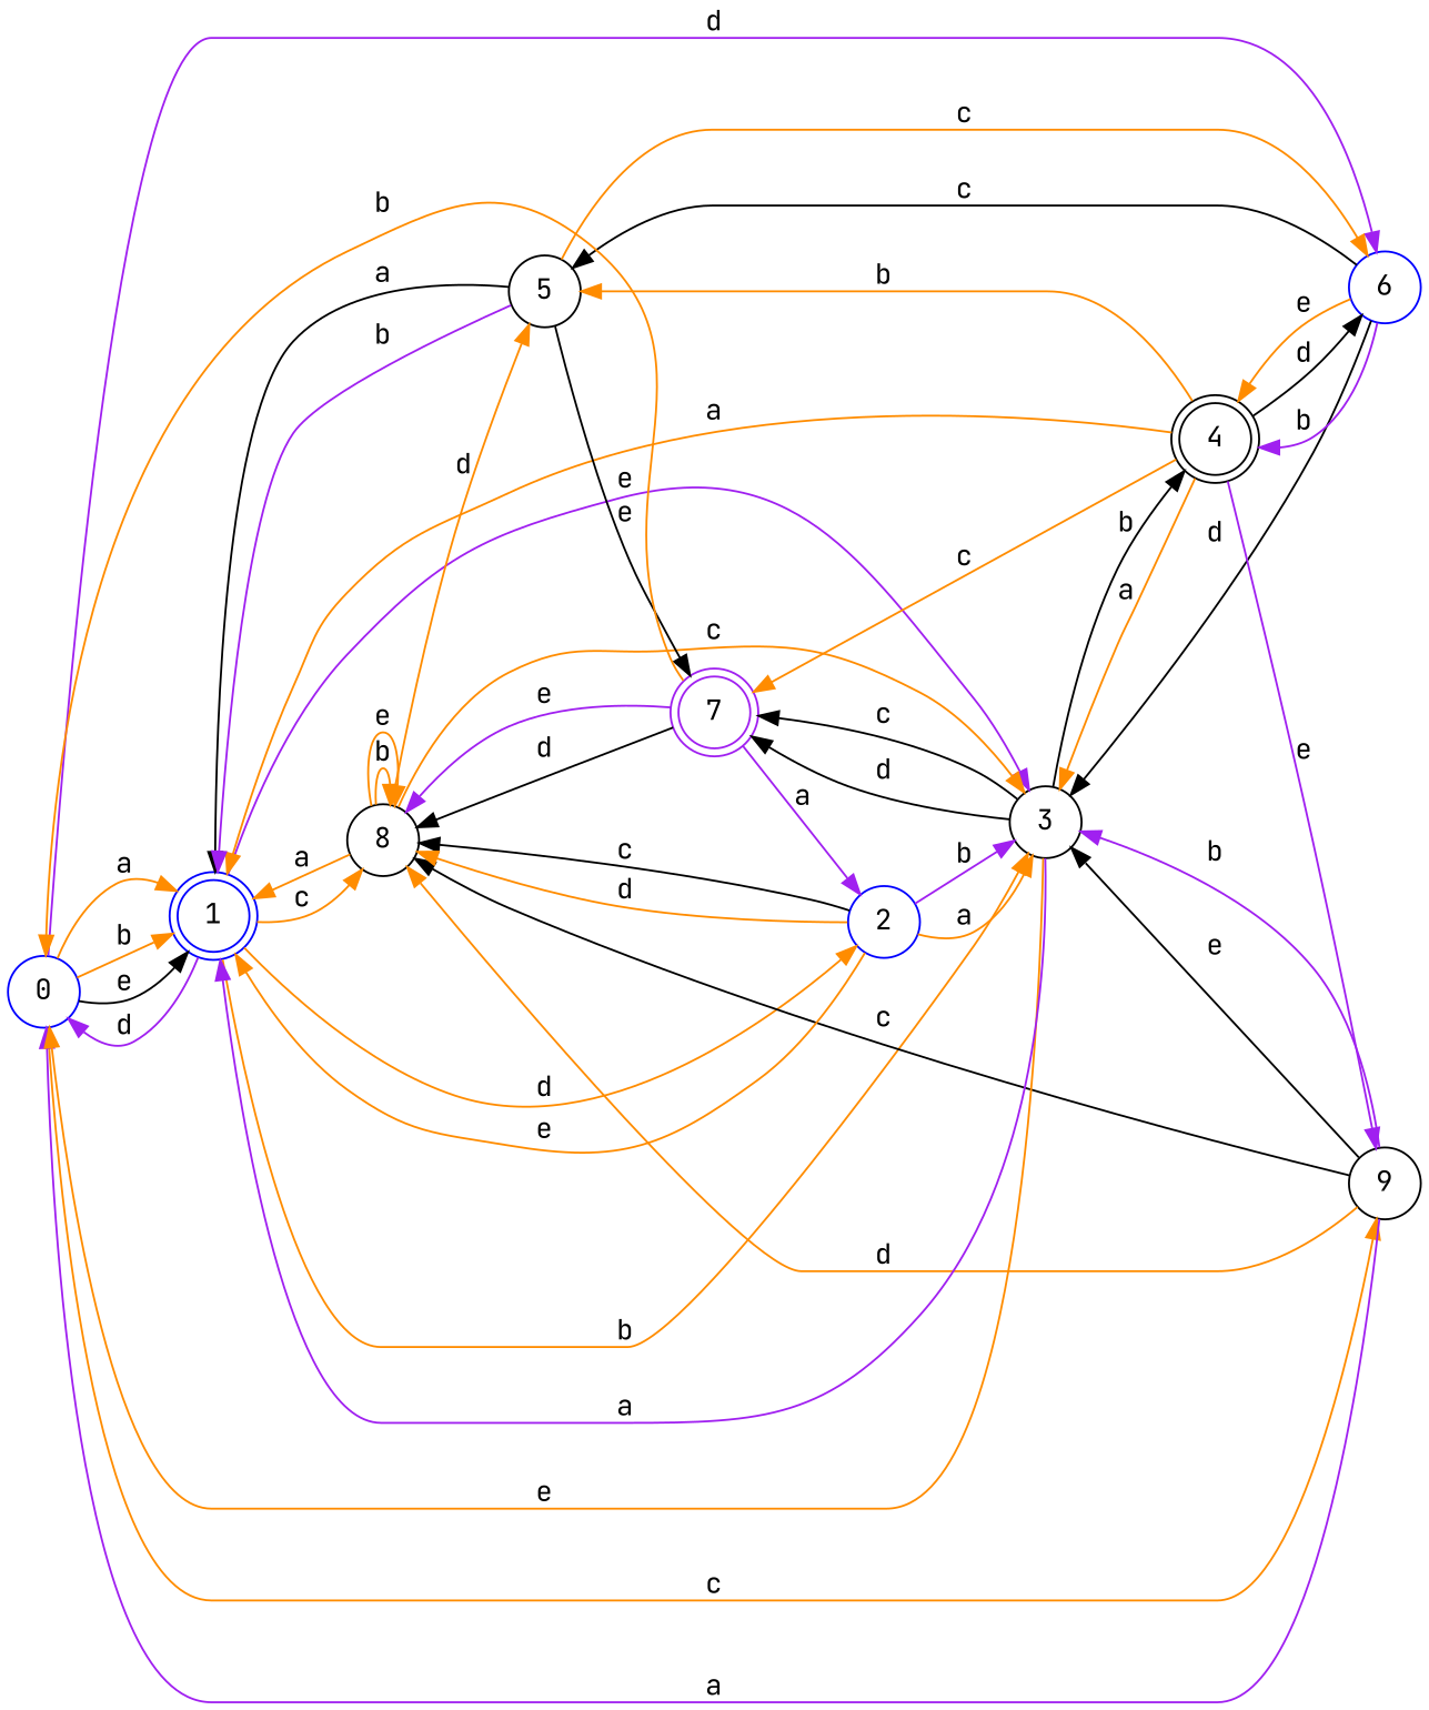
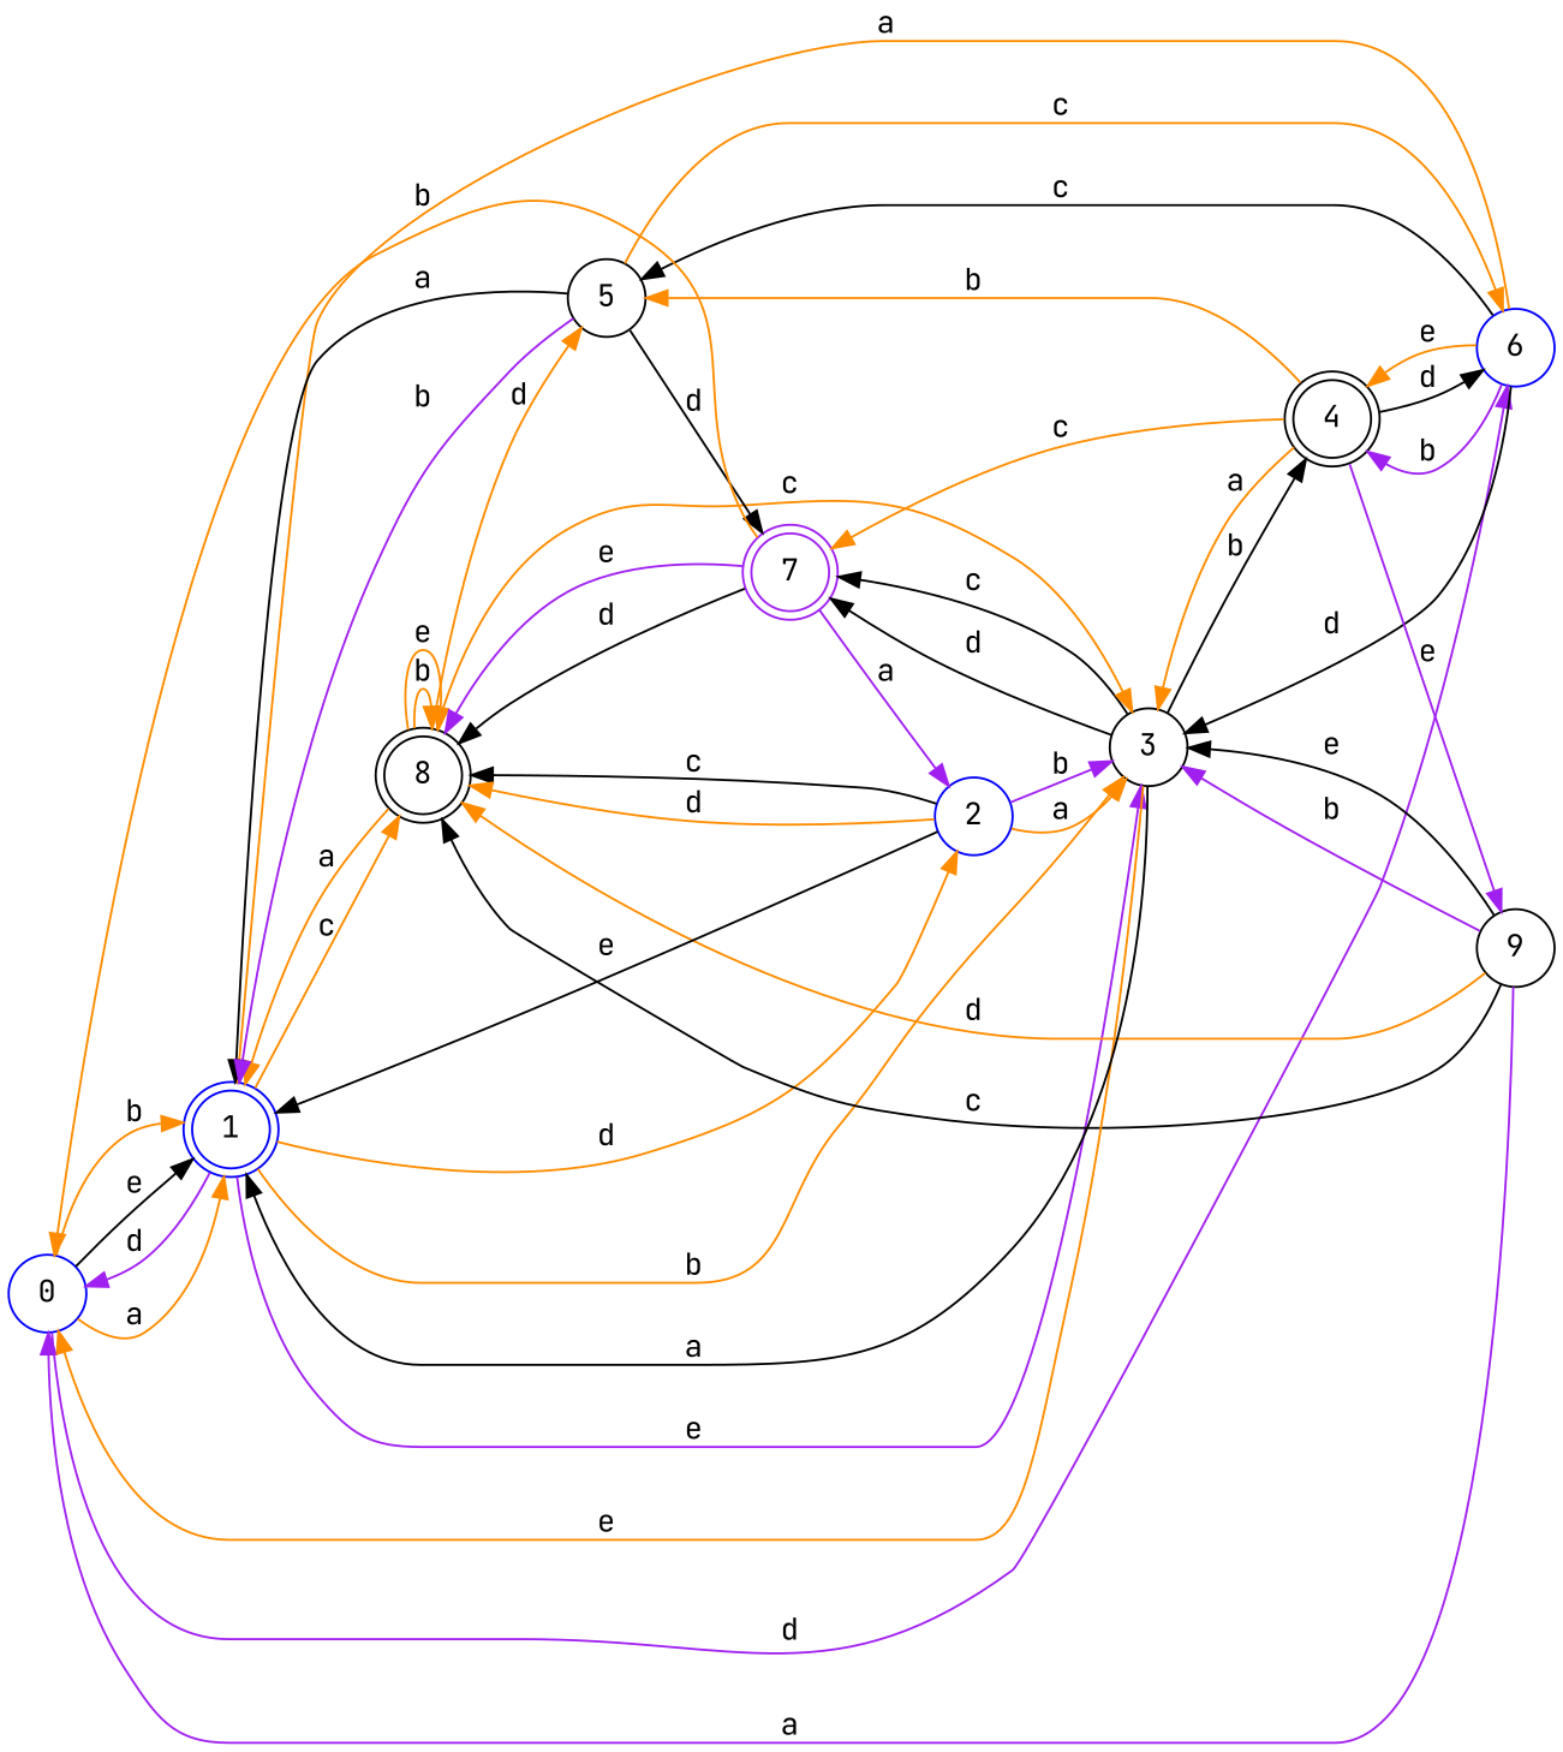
  digraph {
    fontname="JetBrains Mono"
    rankdir=LR
    node [color=black fillcolor=white fontname="JetBrains Mono" shape=circle style=filled]
    edge [color=darkorange fontname="JetBrains Mono"]
    n1 [color=blue label=0]
    n2 [color=blue label=1 shape=doublecircle style="rounded,filled"]
    n3 [color=blue label=6]
    n4 [label=9]
    n5 [color=blue label=2]
    n6 [label=3]
-   n7 [label=8]
+   n7 [label=8 shape=doublecircle]
    n8 [label=4 shape=doublecircle style="rounded,filled"]
    n9 [label=5]
    n10 [color=purple label=7 shape=doublecircle style="rounded,filled"]
    n1 -> n2 [label=a]
    n1 -> n2 [label=b]
    n1 -> n2 [color=black label=e]
    n1 -> n3 [color=purple label=d]
-   n1 -> n4 [label=c]
    n2 -> n1 [color=purple label=d]
    n2 -> n5 [label=d]
    n2 -> n6 [label=b]
    n2 -> n6 [color=purple label=e]
    n2 -> n7 [label=c]
-   n8 -> n2 [label=a]
+   n3 -> n2 [label=a]
    n3 -> n6 [color=black label=d]
    n3 -> n8 [color=purple label=b]
    n3 -> n8 [label=e]
    n3 -> n9 [color=black label=c]
    n4 -> n1 [color=purple label=a]
    n4 -> n6 [color=purple label=b]
    n4 -> n6 [color=black label=e]
    n4 -> n7 [color=black label=c]
    n4 -> n7 [label=d]
-   n5 -> n2 [label=e]
+   n5 -> n2 [color=black label=e]
    n5 -> n6 [label=a]
    n5 -> n6 [color=purple label=b]
    n5 -> n7 [color=black label=c]
    n5 -> n7 [label=d]
    n6 -> n1 [label=e]
-   n6 -> n2 [color=purple label=a]
+   n6 -> n2 [color=black label=a]
    n6 -> n8 [color=black label=b]
    n6 -> n10 [color=black label=c]
    n6 -> n10 [color=black label=d]
    n7 -> n2 [label=a]
    n7 -> n6 [label=c]
    n7 -> n7 [label=b]
    n7 -> n7 [label=e]
    n7 -> n9 [label=d]
    n8 -> n3 [color=black label=d]
    n8 -> n4 [color=purple label=e]
    n8 -> n6 [label=a]
    n8 -> n9 [label=b]
    n8 -> n10 [label=c]
    n9 -> n2 [color=black label=a]
    n9 -> n2 [color=purple label=b]
    n9 -> n3 [label=c]
-   n9 -> n10 [color=black label=e]
+   n9 -> n10 [color=black label=d]
    n10 -> n1 [label=b]
    n10 -> n5 [color=purple label=a]
    n10 -> n7 [color=black label=d]
    n10 -> n7 [color=purple label=e]
  }
